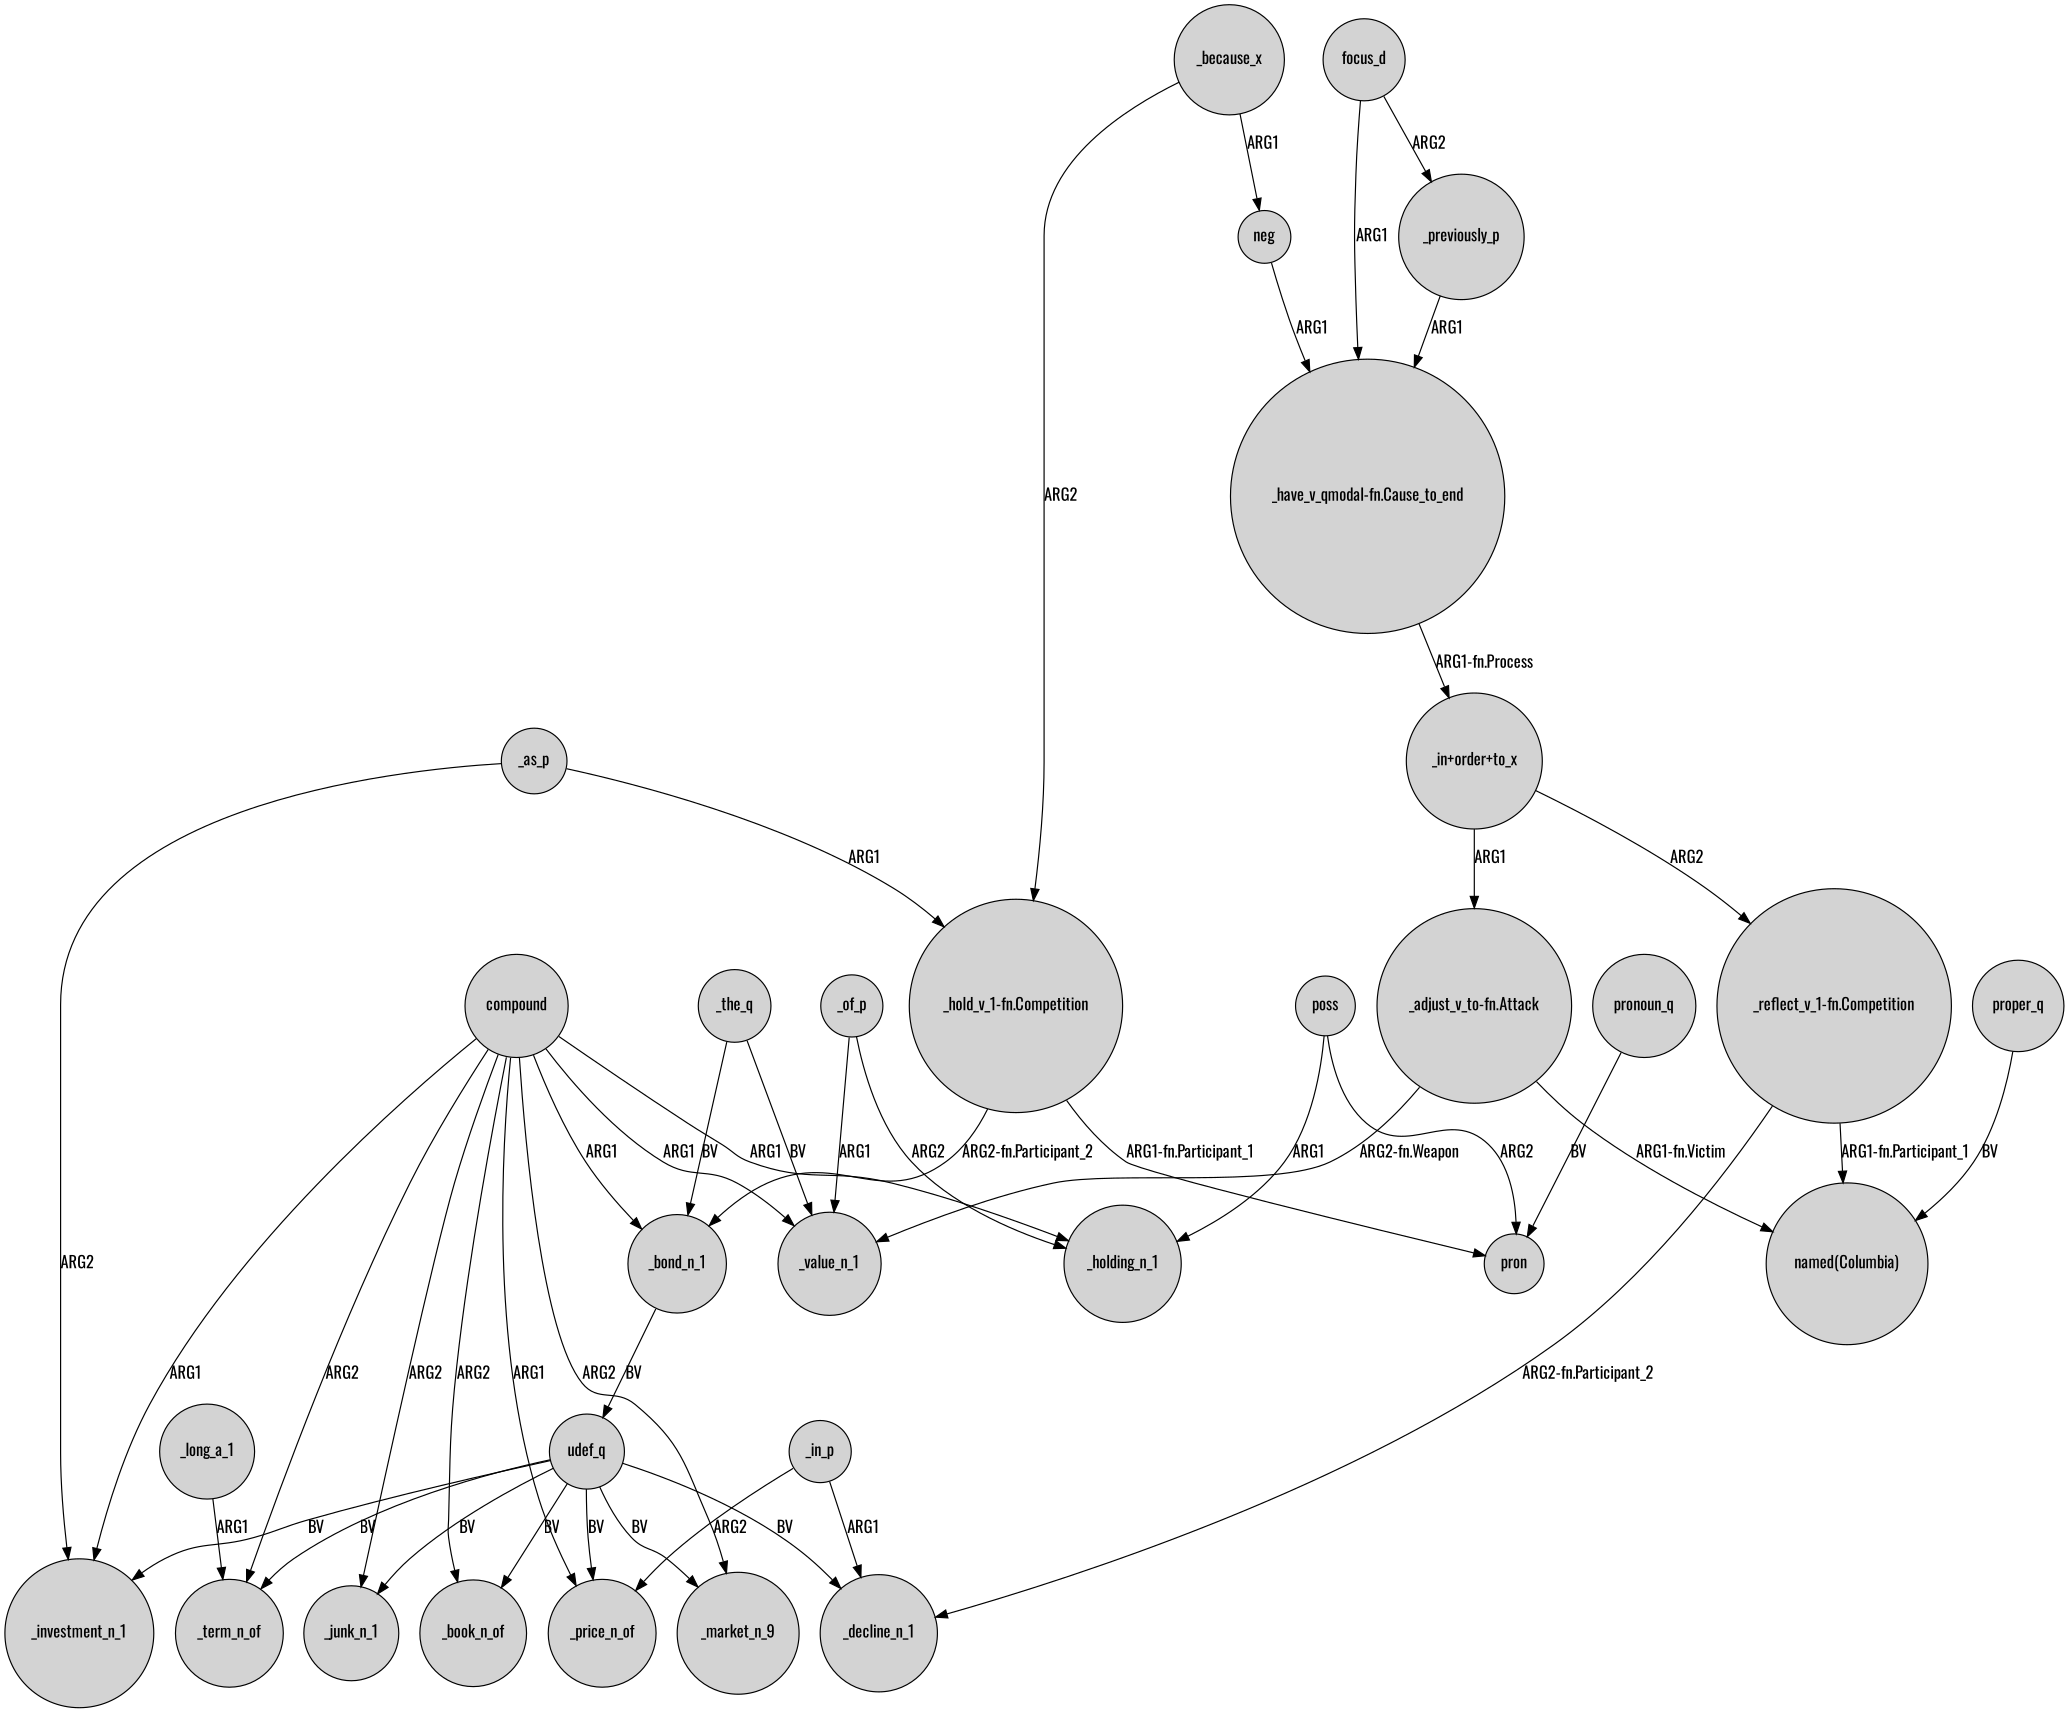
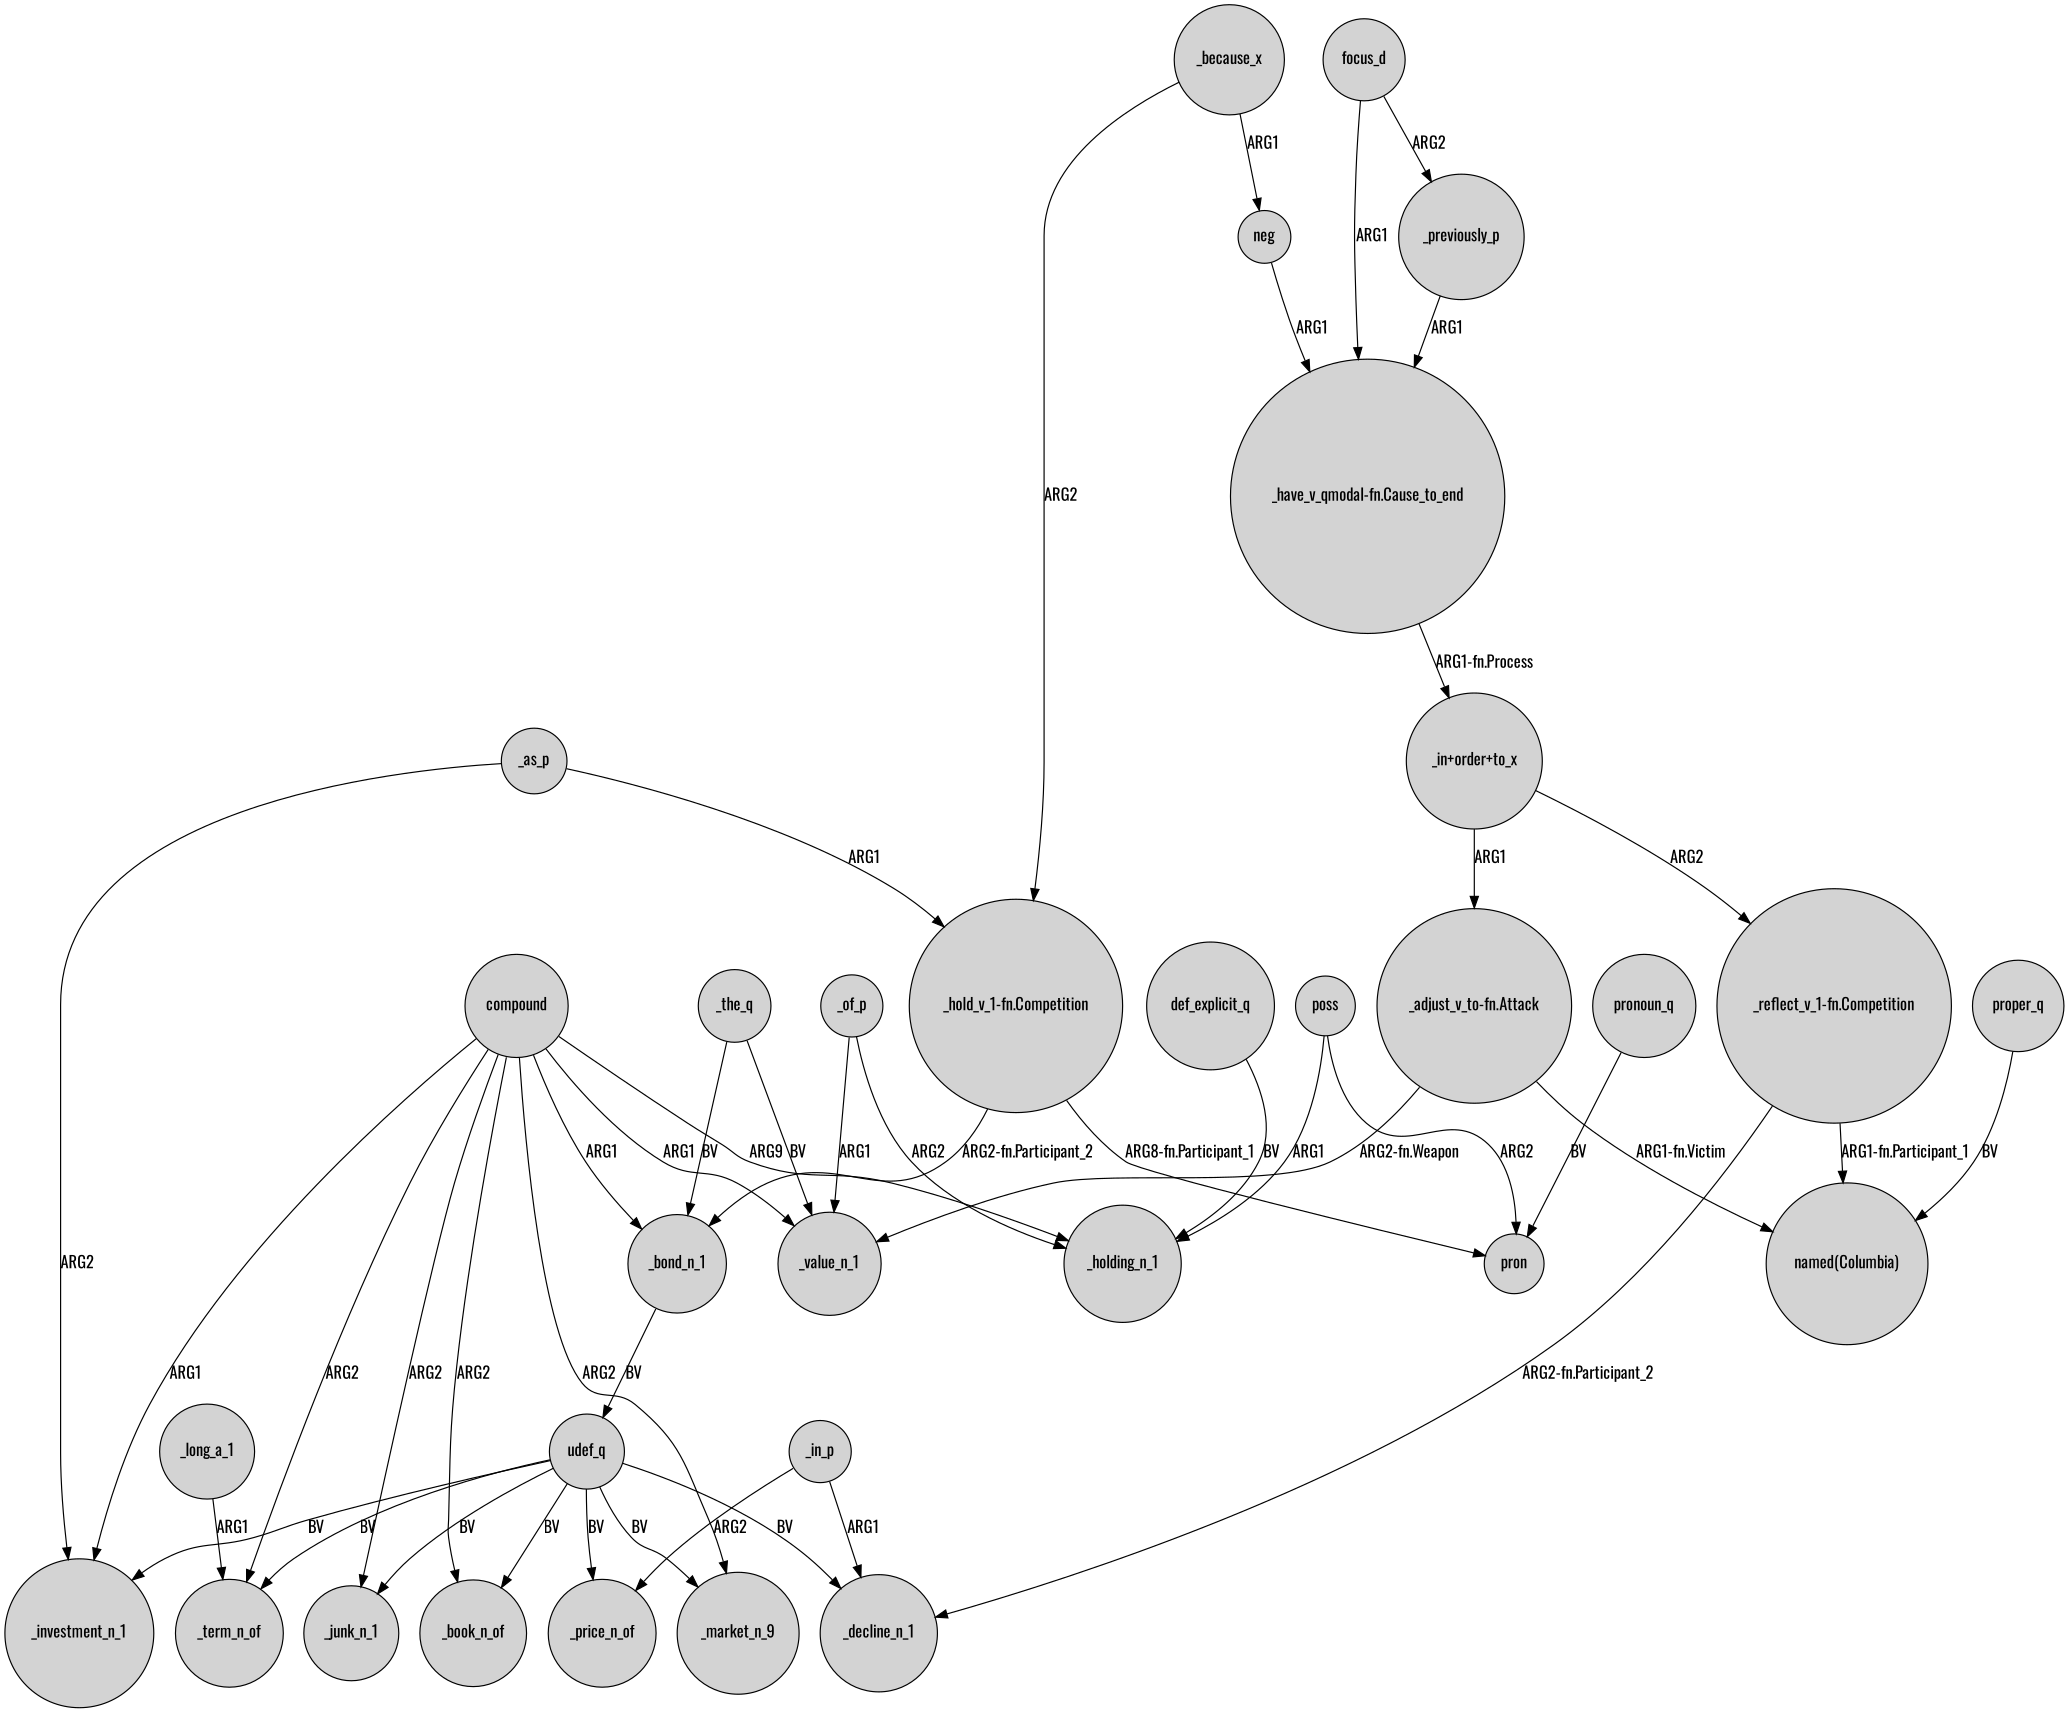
  digraph {
    fontname=Oswald
    node [fontname=Oswald shape=circle style=filled]
    edge [fontname=Oswald]
    udef_q
    _term_n_of
    n3 [label=_market_n_9]
    _decline_n_1
    _investment_n_1
    _price_n_of
    _junk_n_1
    _book_n_of
    _bond_n_1
    _because_x
    "_hold_v_1-fn.Competition"
    neg
    pron
    "_have_v_qmodal-fn.Cause_to_end"
    compound
    _holding_n_1
    _value_n_1
    "_in+order+to_x"
    _long_a_1
    "_reflect_v_1-fn.Competition"
    "_adjust_v_to-fn.Attack"
    focus_d
    _previously_p
    _in_p
    pronoun_q
    poss
    _as_p
    "named(Columbia)"
    _the_q
    _of_p
    proper_q
+   def_explicit_q
    udef_q -> _term_n_of [label=BV]
    udef_q -> n3 [label=BV]
    udef_q -> _decline_n_1 [label=BV]
    udef_q -> _investment_n_1 [label=BV]
    udef_q -> _price_n_of [label=BV]
    udef_q -> _junk_n_1 [label=BV]
    udef_q -> _book_n_of [label=BV]
    _bond_n_1 -> udef_q [label=BV]
    _because_x -> "_hold_v_1-fn.Competition" [label=ARG2]
    _because_x -> neg [label=ARG1]
    "_hold_v_1-fn.Competition" -> _bond_n_1 [label="ARG2-fn.Participant_2"]
-   "_hold_v_1-fn.Competition" -> pron [label="ARG1-fn.Participant_1"]
+   "_hold_v_1-fn.Competition" -> pron [label="ARG8-fn.Participant_1"]
    neg -> "_have_v_qmodal-fn.Cause_to_end" [label=ARG1]
    "_have_v_qmodal-fn.Cause_to_end" -> "_in+order+to_x" [label="ARG1-fn.Process"]
    compound -> _term_n_of [label=ARG2]
    compound -> n3 [label=ARG2]
    compound -> _investment_n_1 [label=ARG1]
-   compound -> _price_n_of [label=ARG1]
    compound -> _junk_n_1 [label=ARG2]
    compound -> _book_n_of [label=ARG2]
    compound -> _bond_n_1 [label=ARG1]
-   compound -> _holding_n_1 [label=ARG1]
+   compound -> _holding_n_1 [label=ARG9]
    compound -> _value_n_1 [label=ARG1]
    "_in+order+to_x" -> "_reflect_v_1-fn.Competition" [label=ARG2]
    "_in+order+to_x" -> "_adjust_v_to-fn.Attack" [label=ARG1]
    _long_a_1 -> _term_n_of [label=ARG1]
    "_reflect_v_1-fn.Competition" -> _decline_n_1 [label="ARG2-fn.Participant_2"]
    "_reflect_v_1-fn.Competition" -> "named(Columbia)" [label="ARG1-fn.Participant_1"]
    "_adjust_v_to-fn.Attack" -> _value_n_1 [label="ARG2-fn.Weapon"]
    "_adjust_v_to-fn.Attack" -> "named(Columbia)" [label="ARG1-fn.Victim"]
    focus_d -> "_have_v_qmodal-fn.Cause_to_end" [label=ARG1]
    focus_d -> _previously_p [label=ARG2]
    _previously_p -> "_have_v_qmodal-fn.Cause_to_end" [label=ARG1]
    _in_p -> _decline_n_1 [label=ARG1]
    _in_p -> _price_n_of [label=ARG2]
    pronoun_q -> pron [label=BV]
    poss -> pron [label=ARG2]
    poss -> _holding_n_1 [label=ARG1]
    _as_p -> _investment_n_1 [label=ARG2]
    _as_p -> "_hold_v_1-fn.Competition" [label=ARG1]
    _the_q -> _bond_n_1 [label=BV]
    _the_q -> _value_n_1 [label=BV]
    _of_p -> _holding_n_1 [label=ARG2]
    _of_p -> _value_n_1 [label=ARG1]
    proper_q -> "named(Columbia)" [label=BV]
+   def_explicit_q -> _holding_n_1 [label=BV]
  }
